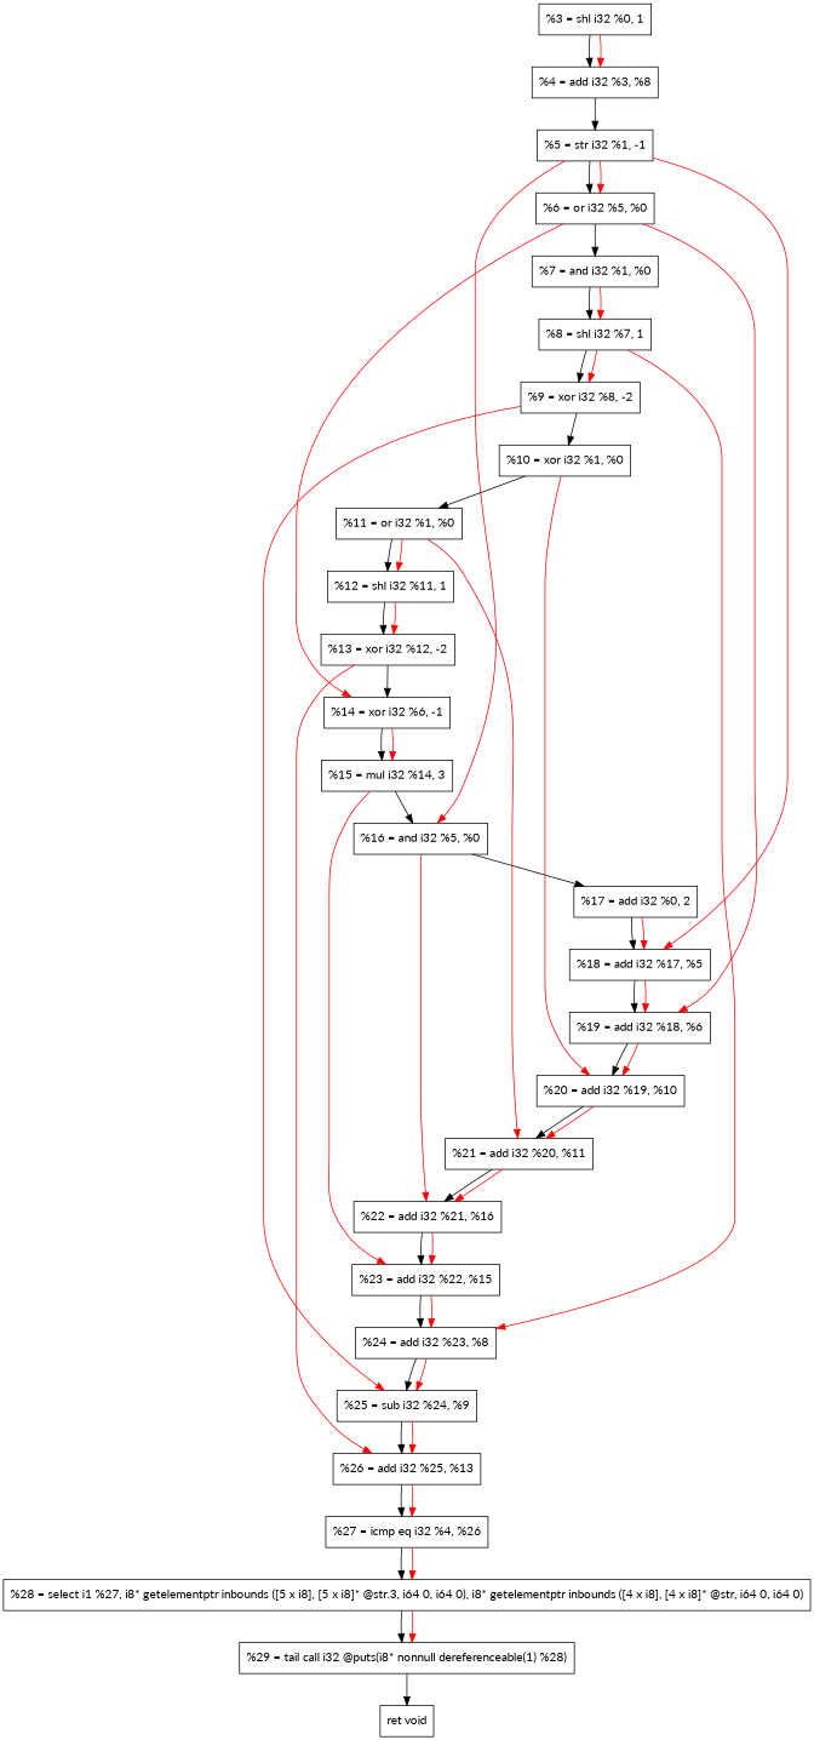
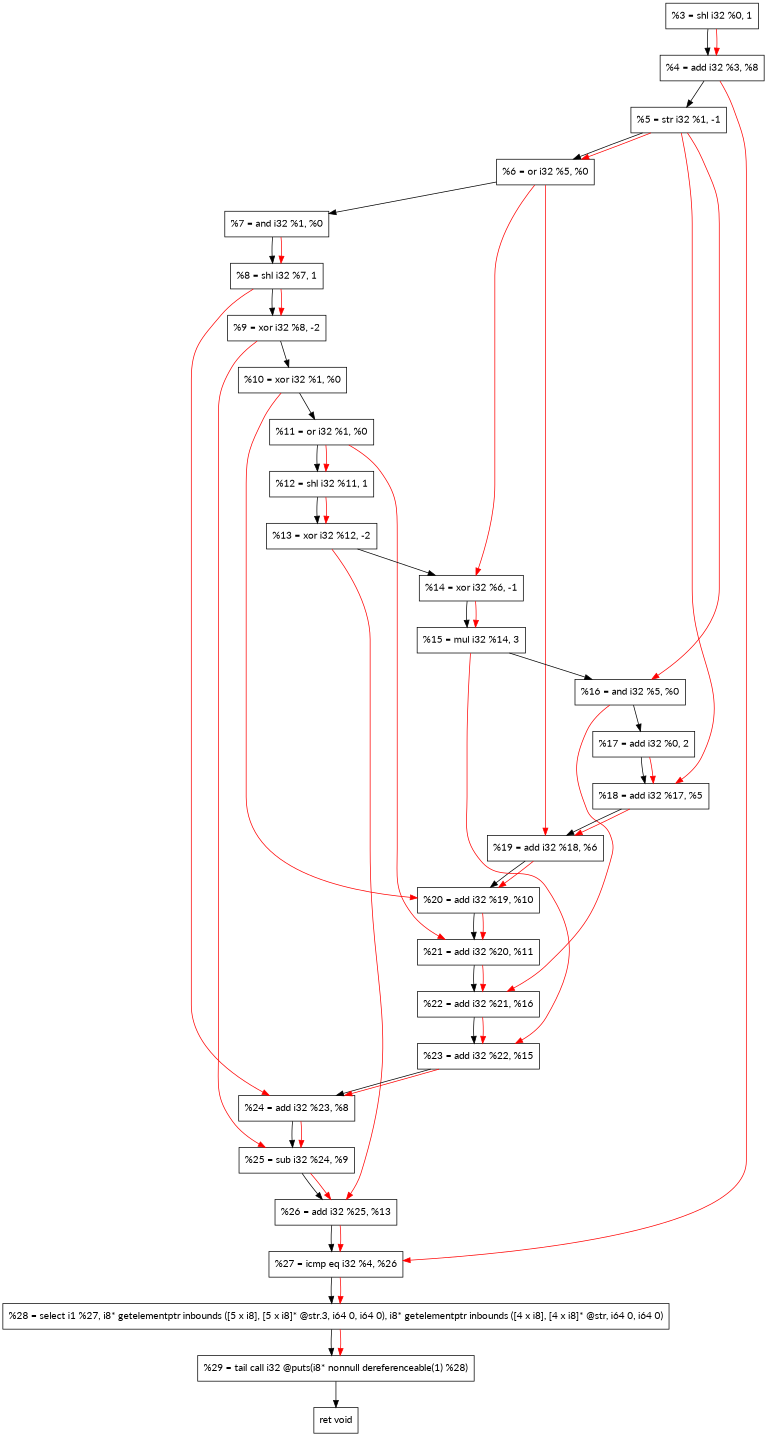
  digraph {
    fontname=Lato
    node [fontname=Lato shape=record]
    edge [fontname=Lato color=red]
    n1 [label="  %3 = shl i32 %0, 1"]
    n2 [label="%4 = add i32 %3, %8"]
    n3 [label="%5 = str i32 %1, -1"]
    n4 [label="  %27 = icmp eq i32 %4, %26"]
    n5 [label="  %6 = or i32 %5, %0"]
    n6 [label="  %16 = and i32 %5, %0"]
    n7 [label="  %18 = add i32 %17, %5"]
    n8 [label="  %28 = select i1 %27, i8* getelementptr inbounds ([5 x i8], [5 x i8]* @str.3, i64 0, i64 0), i8* getelementptr inbounds ([4 x i8], [4 x i8]* @str, i64 0, i64 0)"]
    n9 [label="  %7 = and i32 %1, %0"]
    n10 [label="  %14 = xor i32 %6, -1"]
    n11 [label="  %19 = add i32 %18, %6"]
    n12 [label="  %17 = add i32 %0, 2"]
    n13 [label="  %22 = add i32 %21, %16"]
    n14 [label="  %8 = shl i32 %7, 1"]
    n15 [label="  %15 = mul i32 %14, 3"]
    n16 [label="  %20 = add i32 %19, %10"]
    n17 [label="  %9 = xor i32 %8, -2"]
    n18 [label="  %24 = add i32 %23, %8"]
    n19 [label="  %10 = xor i32 %1, %0"]
    n20 [label="  %25 = sub i32 %24, %9"]
    n21 [label="  %11 = or i32 %1, %0"]
    n22 [label="  %26 = add i32 %25, %13"]
    n23 [label="  %12 = shl i32 %11, 1"]
    n24 [label="  %21 = add i32 %20, %11"]
    n25 [label="  %13 = xor i32 %12, -2"]
    n26 [label="  %23 = add i32 %22, %15"]
    n27 [label="  %29 = tail call i32 @puts(i8* nonnull dereferenceable(1) %28)"]
    n28 [label="  ret void"]
    n1 -> n2 [color=""]
    n1 -> n2
    n2 -> n3 [color=""]
+   n2 -> n4
    n3 -> n5 [color=""]
    n3 -> n5
    n3 -> n6
    n3 -> n7
    n4 -> n8 [color=""]
    n4 -> n8
    n5 -> n9 [color=""]
    n5 -> n10
    n5 -> n11
    n6 -> n12 [color=""]
    n6 -> n13
    n7 -> n11 [color=""]
    n7 -> n11
    n8 -> n27 [color=""]
    n8 -> n27
    n9 -> n14 [color=""]
    n9 -> n14
    n10 -> n15 [color=""]
    n10 -> n15
    n11 -> n16 [color=""]
    n11 -> n16
    n12 -> n7 [color=""]
    n12 -> n7
    n13 -> n26 [color=""]
    n13 -> n26
    n14 -> n17 [color=""]
    n14 -> n17
    n14 -> n18
    n15 -> n6 [color=""]
    n15 -> n26
    n16 -> n24 [color=""]
    n16 -> n24
    n17 -> n19 [color=""]
    n17 -> n20
    n18 -> n20 [color=""]
    n18 -> n20
    n19 -> n16
    n19 -> n21 [color=""]
    n20 -> n22 [color=""]
    n20 -> n22
    n21 -> n23 [color=""]
    n21 -> n23
    n21 -> n24
    n22 -> n4 [color=""]
    n22 -> n4
    n23 -> n25 [color=""]
    n23 -> n25
    n24 -> n13 [color=""]
    n24 -> n13
    n25 -> n10 [color=""]
    n25 -> n22
    n26 -> n18 [color=""]
    n26 -> n18
    n27 -> n28 [color=""]
  }
